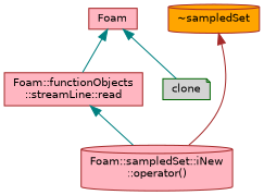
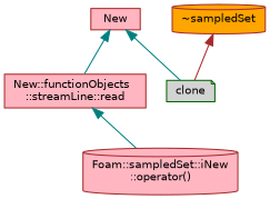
  digraph {
    rankdir=TB
    node [color=brown fillcolor=lightpink fontname=Helvetica fontsize=10 shape=box style=filled]
    edge [color=teal dir=back fontname=Helvetica fontsize=10 labelfontname=Helvetica labelfontsize=10 style=solid]
-   n1 [fontcolor=black height=0.2 label=Foam width=0.4]
+   n1 [fontcolor=black height=0.2 label=New width=0.4]
    n2 [color=darkgreen fillcolor=lightgrey height=0.2 label=clone shape=note width=0.4]
-   n3 [height=0.2 label="Foam::functionObjects\l::streamLine::read" width=0.4]
+   n3 [height=0.2 label="New::functionObjects\l::streamLine::read" width=0.4]
    n4 [height=0.2 label="Foam::sampledSet::iNew\l::operator()" shape=cylinder width=0.4]
    n5 [fillcolor=orange height=0.2 label="~sampledSet" shape=cylinder width=0.4]
    n1 -> n2
    n1 -> n3
    n3 -> n4
-   n5 -> n4 [color=brown]
+   n5 -> n2 [color=brown]
  }
